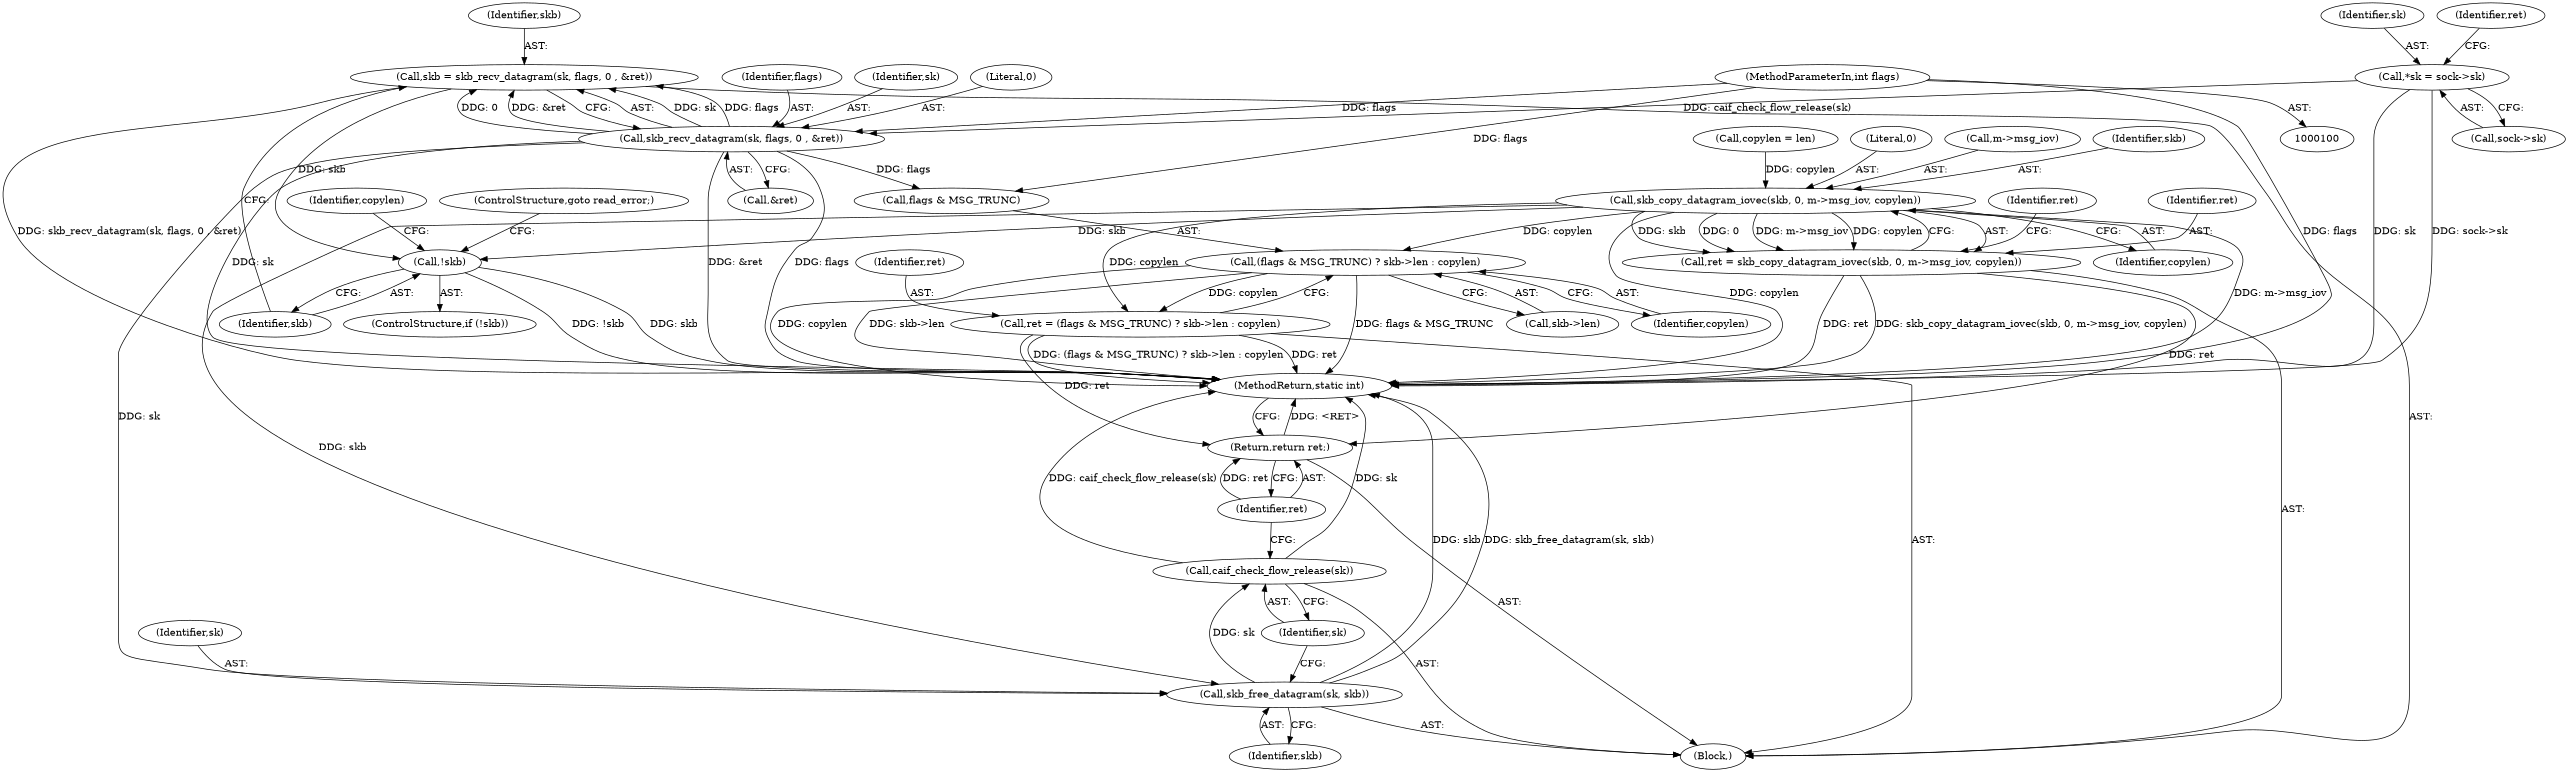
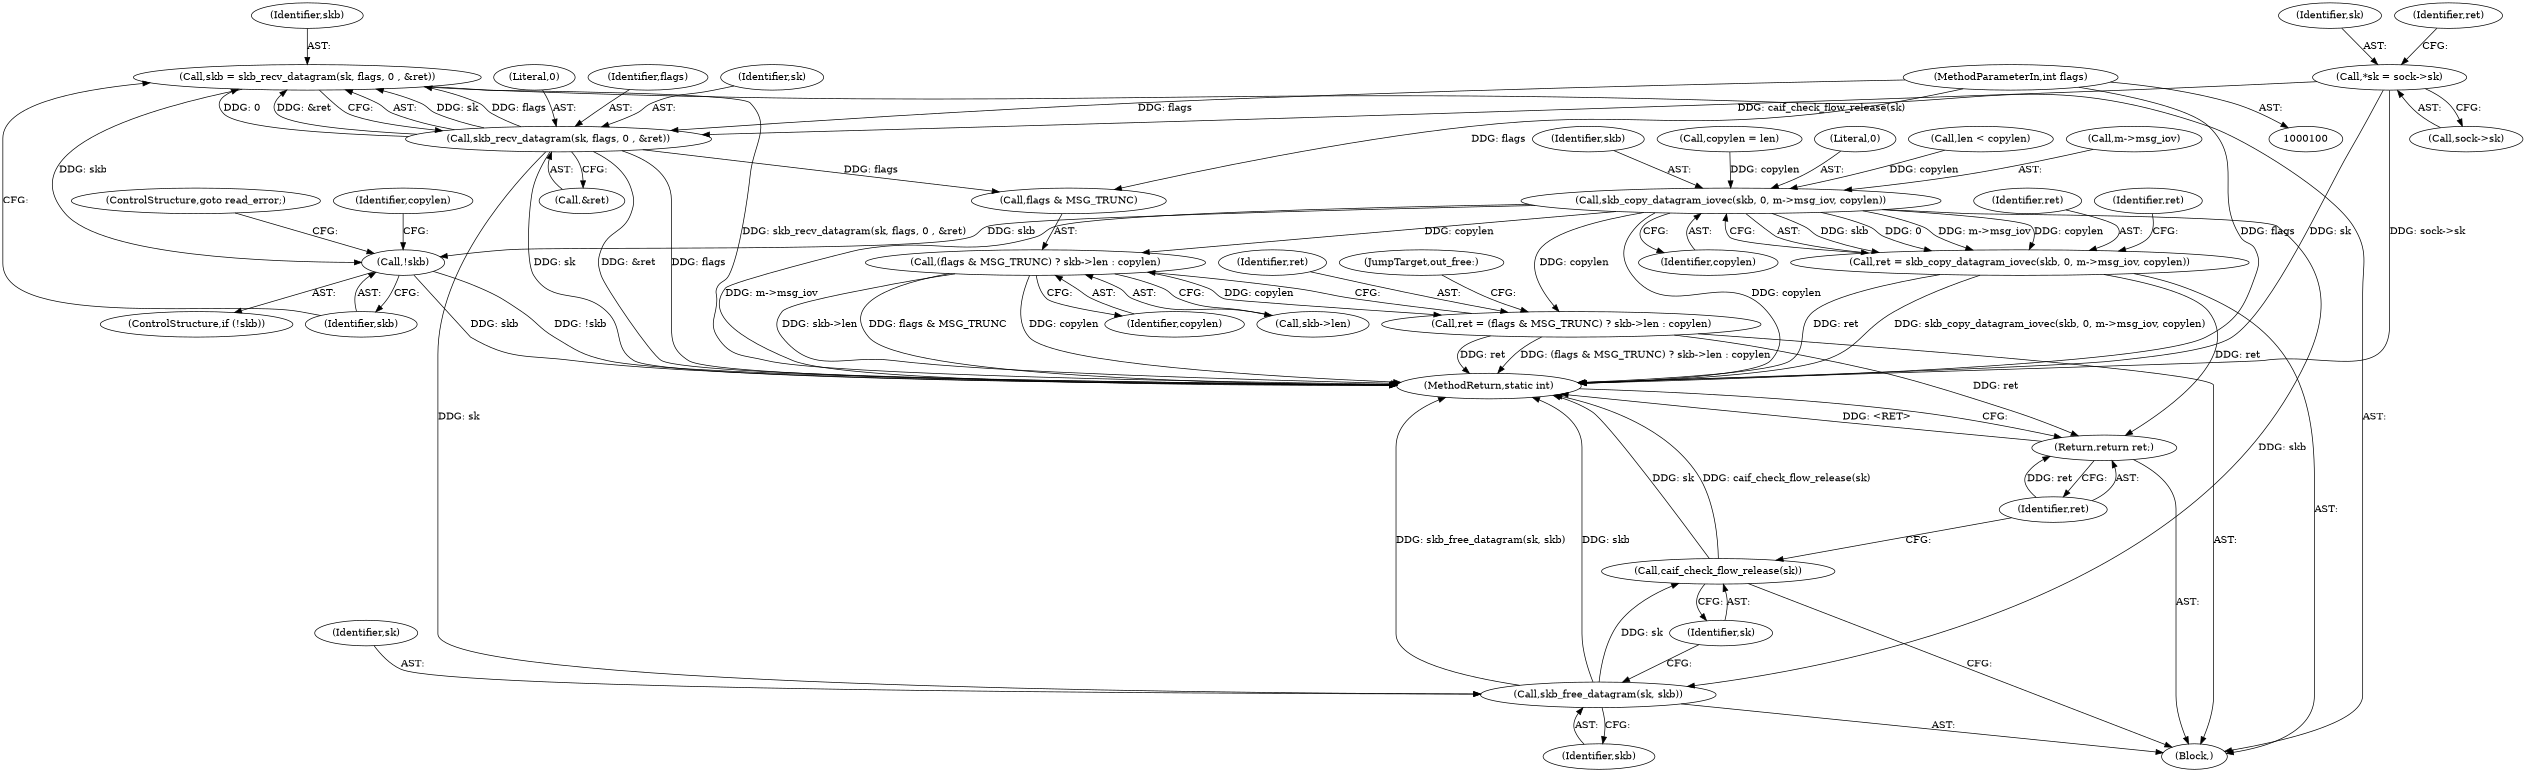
  digraph {
    n1 [label="(Call,skb = skb_recv_datagram(sk, flags, 0 , &ret))"]
    n2 [label="(Call,skb_recv_datagram(sk, flags, 0 , &ret))"]
    n3 [label="(Call,!skb)"]
    n4 [label="(Block,)"]
    n5 [label="(MethodReturn,static int)"]
    n6 [label="(Call,skb_free_datagram(sk, skb))"]
    n7 [label="(Call,flags & MSG_TRUNC)"]
    n8 [label="(Call,&ret)"]
    n9 [label="(Identifier,skb)"]
    n10 [label="(ControlStructure,if (!skb))"]
    n11 [label="(Return,return ret;)"]
    n12 [label="(Call,caif_check_flow_release(sk))"]
    n13 [label="(Identifier,skb)"]
    n14 [label="(Call,(flags & MSG_TRUNC) ? skb->len : copylen)"]
    n15 [label="(Call,*sk = sock->sk)"]
    n16 [label="(Call,sock->sk)"]
    n17 [label="(MethodParameterIn,int flags)"]
    1000100
    n19 [label="(Call,skb_copy_datagram_iovec(skb, 0, m->msg_iov, copylen))"]
    n20 [label="(Call,ret = skb_copy_datagram_iovec(skb, 0, m->msg_iov, copylen))"]
    n21 [label="(Call,ret = (flags & MSG_TRUNC) ? skb->len : copylen)"]
    n22 [label="(Identifier,copylen)"]
    n23 [label="(Call,skb->len)"]
    n24 [label="(Identifier,copylen)"]
    n25 [label="(Identifier,ret)"]
    n26 [label="(Identifier,sk)"]
    n27 [label="(Identifier,flags)"]
    n28 [label="(Identifier,ret)"]
+   n29 [label="(Call,len < copylen)"]
+   n30 [label="(JumpTarget,out_free:)"]
    n31 [label="(Identifier,ret)"]
    n32 [label="(Identifier,copylen)"]
    n33 [label="(Identifier,sk)"]
    n34 [label="(Call,m->msg_iov)"]
    n35 [label="(Literal,0)"]
    n36 [label="(Identifier,skb)"]
    n37 [label="(Identifier,sk)"]
    n38 [label="(Identifier,skb)"]
    n39 [label="(Identifier,ret)"]
    n40 [label="(Call,copylen = len)"]
    n41 [label="(Identifier,sk)"]
    n42 [label="(Identifier,ret)"]
    n43 [label="(Literal,0)"]
    n44 [label="(ControlStructure,goto read_error;)"]
    n1 -> n2 [label="CFG: "]
    n1 -> n3 [label="DDG: skb"]
    n1 -> n4 [label="AST: "]
    n1 -> n5 [label="DDG: skb_recv_datagram(sk, flags, 0 , &ret)"]
    n2 -> n1 [label="AST: "]
    n2 -> n1 [label="DDG: sk"]
    n2 -> n1 [label="DDG: flags"]
    n2 -> n1 [label="DDG: 0"]
    n2 -> n1 [label="DDG: &ret"]
    n2 -> n5 [label="DDG: sk"]
    n2 -> n5 [label="DDG: &ret"]
    n2 -> n5 [label="DDG: flags"]
    n2 -> n6 [label="DDG: sk"]
    n2 -> n7 [label="DDG: flags"]
    n2 -> n8 [label="CFG: "]
    n3 -> n5 [label="DDG: !skb"]
    n3 -> n5 [label="DDG: skb"]
    n3 -> n9 [label="CFG: "]
    n3 -> n10 [label="AST: "]
    n5 -> n11 [label="CFG: "]
    n6 -> n4 [label="AST: "]
    n6 -> n5 [label="DDG: skb"]
    n6 -> n5 [label="DDG: skb_free_datagram(sk, skb)"]
    n6 -> n12 [label="DDG: sk"]
    n6 -> n13 [label="CFG: "]
    n7 -> n14 [label="AST: "]
    n8 -> n2 [label="AST: "]
    n9 -> n1 [label="CFG: "]
    n9 -> n3 [label="AST: "]
    n11 -> n4 [label="AST: "]
    n11 -> n5 [label="DDG: <RET>"]
    n11 -> n25 [label="CFG: "]
-   n12 -> n4 [label="AST: "]
+   n12 -> n4 [label="CFG: "]
    n12 -> n5 [label="DDG: sk"]
    n12 -> n5 [label="DDG: caif_check_flow_release(sk)"]
    n12 -> n26 [label="CFG: "]
    n13 -> n6 [label="AST: "]
    n14 -> n5 [label="DDG: flags & MSG_TRUNC"]
    n14 -> n5 [label="DDG: copylen"]
    n14 -> n5 [label="DDG: skb->len"]
    n14 -> n21 [label="DDG: copylen"]
    n14 -> n23 [label="CFG: "]
    n14 -> n24 [label="CFG: "]
    n15 -> n2 [label="DDG: caif_check_flow_release(sk)"]
    n15 -> n5 [label="DDG: sock->sk"]
    n15 -> n5 [label="DDG: sk"]
    n15 -> n16 [label="CFG: "]
    n16 -> n15 [label="AST: "]
    n17 -> n2 [label="DDG: flags"]
    n17 -> n5 [label="DDG: flags"]
    n17 -> n7 [label="DDG: flags"]
    n17 -> 1000100 [label="AST: "]
    n19 -> n3 [label="DDG: skb"]
    n19 -> n5 [label="DDG: m->msg_iov"]
    n19 -> n5 [label="DDG: copylen"]
    n19 -> n6 [label="DDG: skb"]
    n19 -> n14 [label="DDG: copylen"]
    n19 -> n20 [label="AST: "]
    n19 -> n20 [label="DDG: skb"]
    n19 -> n20 [label="DDG: 0"]
    n19 -> n20 [label="DDG: m->msg_iov"]
    n19 -> n20 [label="DDG: copylen"]
    n19 -> n21 [label="DDG: copylen"]
    n19 -> n22 [label="CFG: "]
    n20 -> n4 [label="AST: "]
    n20 -> n5 [label="DDG: skb_copy_datagram_iovec(skb, 0, m->msg_iov, copylen)"]
    n20 -> n5 [label="DDG: ret"]
    n20 -> n11 [label="DDG: ret"]
    n20 -> n19 [label="CFG: "]
    n21 -> n4 [label="AST: "]
    n21 -> n5 [label="DDG: (flags & MSG_TRUNC) ? skb->len : copylen"]
    n21 -> n5 [label="DDG: ret"]
    n21 -> n11 [label="DDG: ret"]
    n21 -> n14 [label="CFG: "]
    n22 -> n19 [label="AST: "]
    n23 -> n14 [label="AST: "]
    n24 -> n14 [label="AST: "]
    n25 -> n11 [label="AST: "]
    n25 -> n11 [label="DDG: ret"]
    n25 -> n12 [label="CFG: "]
    n26 -> n6 [label="CFG: "]
    n26 -> n12 [label="AST: "]
    n27 -> n2 [label="AST: "]
    n28 -> n20 [label="CFG: "]
+   n29 -> n19 [label="DDG: copylen"]
+   n30 -> n21 [label="CFG: "]
    n31 -> n15 [label="CFG: "]
    n32 -> n3 [label="CFG: "]
    n33 -> n2 [label="AST: "]
    n34 -> n19 [label="AST: "]
    n35 -> n2 [label="AST: "]
    n36 -> n19 [label="AST: "]
    n37 -> n6 [label="AST: "]
    n38 -> n1 [label="AST: "]
    n39 -> n20 [label="AST: "]
    n40 -> n19 [label="DDG: copylen"]
    n41 -> n15 [label="AST: "]
    n42 -> n21 [label="AST: "]
    n43 -> n19 [label="AST: "]
    n44 -> n3 [label="CFG: "]
  }
